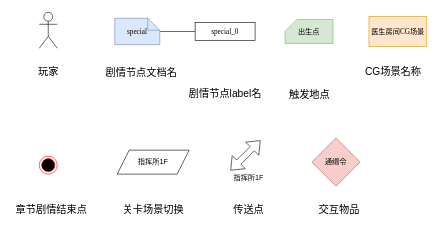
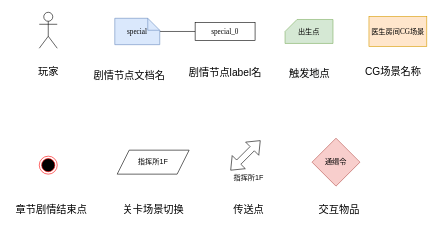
  <mxCell id="0" />
  <mxCell id="1" parent="0" />
  <mxCell id="2" value="" style="shape=umlActor;verticalLabelPosition=bottom;verticalAlign=top;html=1;outlineConnect=0;" parent="1" vertex="1"><mxGeometry x="65" y="20" width="30" height="60" as="geometry" /></mxCell>
  <mxCell id="3" value="special_0" style="whiteSpace=wrap;html=1;shadow=0;comic=0;labelBackgroundColor=none;strokeWidth=1;fontFamily=Verdana;fontSize=12;align=center;arcSize=50;rounded=0;" parent="1" vertex="1"><mxGeometry x="325" y="37" width="100" height="30" as="geometry" /></mxCell>
  <mxCell id="4" value="出生点" style="shape=card;whiteSpace=wrap;html=1;size=20;fillColor=#d5e8d4;strokeColor=#82b366;" parent="1" vertex="1"><mxGeometry x="475" y="32" width="80" height="40" as="geometry" /></mxCell>
  <mxCell id="5" value="医生房间CG场景" style="rounded=0;whiteSpace=wrap;html=1;shadow=0;comic=0;labelBackgroundColor=none;strokeWidth=1;fontFamily=Verdana;fontSize=12;align=center;arcSize=50;fillColor=#ffe6cc;strokeColor=#d79b00;" parent="1" vertex="1"><mxGeometry x="615" y="27" width="96.5" height="50" as="geometry" /></mxCell>
  <mxCell id="6" value="" style="ellipse;html=1;shape=endState;fillColor=#000000;strokeColor=#ff0000;" parent="1" vertex="1"><mxGeometry x="65" y="260" width="30" height="30" as="geometry" /></mxCell>
  <mxCell id="7" value="指挥所1F" style="shape=parallelogram;perimeter=parallelogramPerimeter;whiteSpace=wrap;html=1;fixedSize=1;" parent="1" vertex="1"><mxGeometry x="195" y="250" width="120" height="40" as="geometry" /></mxCell>
  <mxCell id="8" value="&lt;font style=&quot;font-size: 17px&quot;&gt;玩家&lt;/font&gt;" style="text;html=1;align=center;verticalAlign=middle;resizable=0;points=[];autosize=1;" parent="1" vertex="1"><mxGeometry x="55" y="110" width="50" height="20" as="geometry" /></mxCell>
- <mxCell id="9" value="&lt;span style=&quot;font-size: 17px&quot;&gt;剧情节点label名&lt;/span&gt;" style="text;html=1;align=center;verticalAlign=middle;resizable=0;points=[];autosize=1;" parent="1" vertex="1"><mxGeometry x="305" y="147" width="140" height="20" as="geometry" /></mxCell>
- <mxCell id="10" value="&lt;span style=&quot;font-size: 17px&quot;&gt;剧情节点文档名&lt;/span&gt;" style="text;html=1;align=center;verticalAlign=middle;resizable=0;points=[];autosize=1;" parent="1" vertex="1"><mxGeometry x="170" y="112" width="130" height="20" as="geometry" /></mxCell>
+ <mxCell id="9" value="&lt;span style=&quot;font-size: 17px&quot;&gt;剧情节点label名&lt;/span&gt;" style="text;html=1;align=center;verticalAlign=middle;resizable=0;points=[];autosize=1;" parent="1" vertex="1"><mxGeometry x="305" y="112" width="140" height="20" as="geometry" /></mxCell>
+ <mxCell id="10" value="&lt;span style=&quot;font-size: 17px&quot;&gt;剧情节点文档名&lt;/span&gt;" style="text;html=1;align=center;verticalAlign=middle;resizable=0;points=[];autosize=1;" parent="1" vertex="1"><mxGeometry x="150" y="117" width="130" height="20" as="geometry" /></mxCell>
  <mxCell id="11" style="edgeStyle=orthogonalEdgeStyle;rounded=0;orthogonalLoop=1;jettySize=auto;html=1;entryX=0;entryY=0.5;entryDx=0;entryDy=0;endArrow=none;" parent="1" source="12" target="3" edge="1"><mxGeometry relative="1" as="geometry" /></mxCell>
  <mxCell id="12" value="special" style="shape=note;whiteSpace=wrap;html=1;rounded=0;shadow=0;comic=0;labelBackgroundColor=none;strokeWidth=1;fontFamily=Verdana;fontSize=12;align=center;size=20;fillColor=#dae8fc;strokeColor=#6c8ebf;" parent="1" vertex="1"><mxGeometry x="191" y="30" width="75" height="44" as="geometry" /></mxCell>
- <mxCell id="13" value="&lt;span style=&quot;color: rgb(0 , 0 , 0) ; font-family: &amp;#34;helvetica&amp;#34; ; font-size: 17px ; font-style: normal ; font-weight: 400 ; letter-spacing: normal ; text-align: center ; text-indent: 0px ; text-transform: none ; word-spacing: 0px ; background-color: rgb(248 , 249 , 250) ; display: inline ; float: none&quot;&gt;触发地点&lt;/span&gt;" style="text;whiteSpace=wrap;html=1;" parent="1" vertex="1"><mxGeometry x="480" y="142" width="70" height="30" as="geometry" /></mxCell>
+ <mxCell id="13" value="&lt;span style=&quot;color: rgb(0 , 0 , 0) ; font-family: &amp;#34;helvetica&amp;#34; ; font-size: 17px ; font-style: normal ; font-weight: 400 ; letter-spacing: normal ; text-align: center ; text-indent: 0px ; text-transform: none ; word-spacing: 0px ; background-color: rgb(248 , 249 , 250) ; display: inline ; float: none&quot;&gt;触发地点&lt;/span&gt;" style="text;whiteSpace=wrap;html=1;" parent="1" vertex="1"><mxGeometry x="480" y="107" width="70" height="30" as="geometry" /></mxCell>
  <mxCell id="14" value="&lt;span style=&quot;font-size: 17px&quot;&gt;CG场景名称&lt;/span&gt;" style="text;html=1;align=center;verticalAlign=middle;resizable=0;points=[];autosize=1;" parent="1" vertex="1"><mxGeometry x="600" y="110" width="110" height="20" as="geometry" /></mxCell>
  <mxCell id="15" value="&lt;span style=&quot;font-size: 17px&quot;&gt;章节剧情结束点&lt;/span&gt;" style="text;html=1;align=center;verticalAlign=middle;resizable=0;points=[];autosize=1;" parent="1" vertex="1"><mxGeometry x="20" y="340" width="130" height="20" as="geometry" /></mxCell>
  <mxCell id="16" value="&lt;span style=&quot;font-size: 17px&quot;&gt;关卡场景切换&lt;/span&gt;" style="text;html=1;align=center;verticalAlign=middle;resizable=0;points=[];autosize=1;" parent="1" vertex="1"><mxGeometry x="195" y="340" width="120" height="20" as="geometry" /></mxCell>
  <mxCell id="17" value="" style="shape=flexArrow;endArrow=classic;startArrow=classic;html=1;" parent="1" edge="1"><mxGeometry width="50" height="50" relative="1" as="geometry"><mxPoint x="384" y="283.75" as="sourcePoint" /><mxPoint x="434" y="233.75" as="targetPoint" /></mxGeometry></mxCell>
  <mxCell id="18" value="指挥所1F" style="text;html=1;align=center;verticalAlign=middle;resizable=0;points=[];autosize=1;" parent="1" vertex="1"><mxGeometry x="379" y="286.25" width="70" height="20" as="geometry" /></mxCell>
  <mxCell id="19" value="&lt;font style=&quot;font-size: 17px&quot;&gt;传送点&lt;/font&gt;" style="text;html=1;align=center;verticalAlign=middle;resizable=0;points=[];autosize=1;" parent="1" vertex="1"><mxGeometry x="379" y="340" width="70" height="20" as="geometry" /></mxCell>
  <mxCell id="20" value="通缉令" style="rhombus;whiteSpace=wrap;html=1;align=center;fillColor=#f8cecc;strokeColor=#b85450;" vertex="1" parent="1"><mxGeometry x="520" y="230" width="80" height="80" as="geometry" /></mxCell>
  <mxCell id="21" value="&lt;font style=&quot;font-size: 17px&quot;&gt;交互物品&lt;/font&gt;" style="text;html=1;align=center;verticalAlign=middle;resizable=0;points=[];autosize=1;" vertex="1" parent="1"><mxGeometry x="525" y="340" width="80" height="20" as="geometry" /></mxCell>
